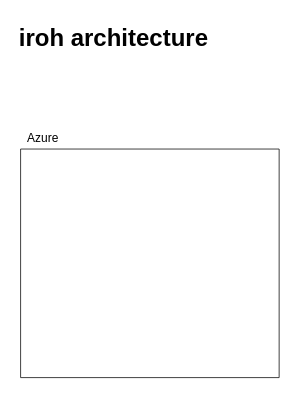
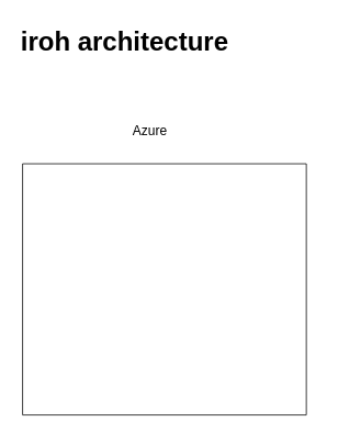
  <mxCell id="0" />
  <mxCell id="1" parent="0" />
  <mxCell id="2" value="" style="swimlane;startSize=0;fontSize=16;" vertex="1" parent="1"><mxGeometry x="27" y="198" width="345" height="305" as="geometry" /></mxCell>
  <mxCell id="3" value="&lt;h1&gt;iroh architecture&lt;/h1&gt;" style="text;html=1;strokeColor=none;fillColor=none;spacing=5;spacingTop=-20;whiteSpace=wrap;overflow=hidden;rounded=0;fontSize=16;" vertex="1" parent="1"><mxGeometry x="20" y="20" width="369" height="43" as="geometry" /></mxCell>
- <mxCell id="4" value="Azure" style="text;html=1;strokeColor=none;fillColor=none;align=center;verticalAlign=middle;whiteSpace=wrap;rounded=0;fontSize=16;" vertex="1" parent="1"><mxGeometry x="27" y="168" width="60" height="30" as="geometry" /></mxCell>
+ <mxCell id="4" value="Azure" style="text;html=1;strokeColor=none;fillColor=none;align=center;verticalAlign=middle;whiteSpace=wrap;rounded=0;fontSize=16;" vertex="1" parent="1"><mxGeometry x="152" y="143" width="60" height="30" as="geometry" /></mxCell>
